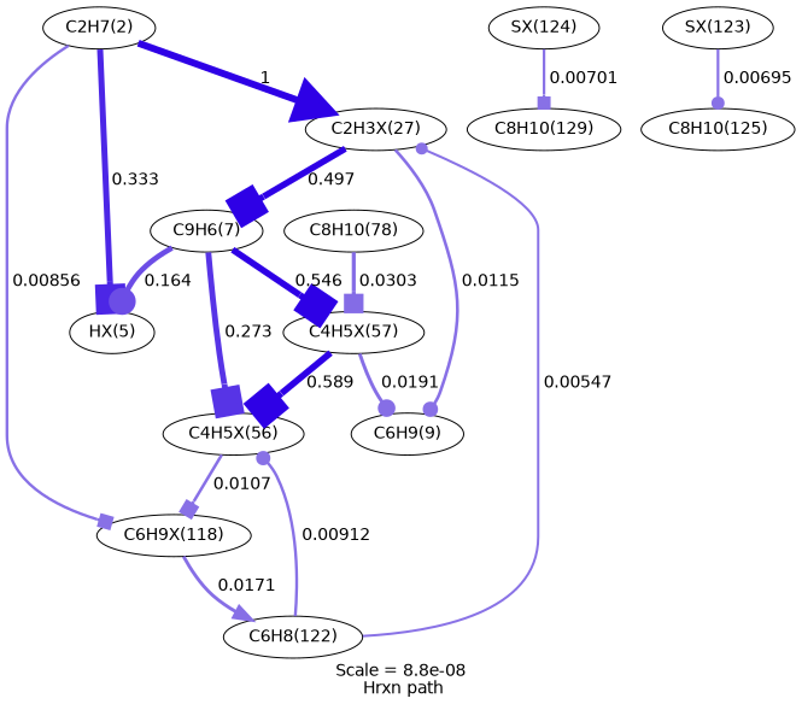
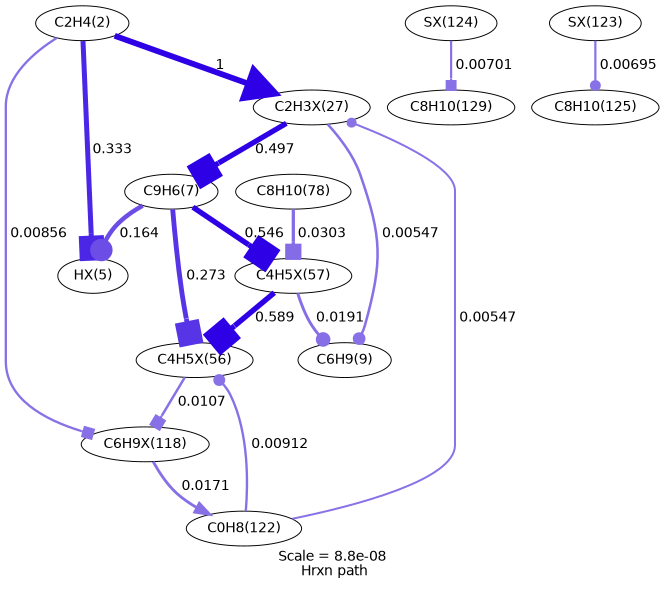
  digraph {
    fontname=Helvetica
    label="Scale = 8.8e-08\l Hrxn path"
    node [fontname=Helvetica]
    edge [arrowhead=box color="0.7, 0.509, 0.9" fontname=Helvetica style="setlinewidth(2.25)"]
-   n1 [label="C2H7(2)"]
+   n1 [label="C2H4(2)"]
    n2 [label="HX(5)"]
    n3 [label="C2H3X(27)"]
    n4 [label="C6H9X(118)"]
    n5 [label="C9H6(7)"]
    n6 [label="C6H9(9)"]
-   n7 [label="C6H8(122)"]
+   n7 [label="C0H8(122)"]
    n8 [label="C4H5X(57)"]
    n9 [label="C4H5X(56)"]
    n10 [label="C8H10(78)"]
    n11 [label="SX(124)"]
    n12 [label="C8H10(129)"]
    n13 [label="SX(123)"]
    n14 [label="C8H10(125)"]
    n1 -> n2 [arrowsize=2.59 color="0.7, 0.833, 0.9" label=" 0.333" style="setlinewidth(5.17)"]
    n1 -> n3 [arrowhead=normal arrowsize=3 color="0.7, 1.5, 0.9" label=" 1" style="setlinewidth(6)"]
    n1 -> n4 [arrowsize=1.2 label=" 0.00856" style="setlinewidth(2.41)"]
    n3 -> n5 [arrowsize=2.74 color="0.7, 0.997, 0.9" label=" 0.497" style="setlinewidth(5.47)"]
-   n3 -> n6 [arrowhead=dot arrowsize=1.31 color="0.7, 0.511, 0.9" label=" 0.0115" style="setlinewidth(2.63)"]
+   n3 -> n6 [arrowhead=dot arrowsize=1.31 color="0.7, 0.511, 0.9" label=" 0.00547" style="setlinewidth(2.63)"]
    n4 -> n7 [arrowhead=normal arrowsize=1.46 color="0.7, 0.517, 0.9" label=" 0.0171" style="setlinewidth(2.93)"]
    n5 -> n2 [arrowhead=dot arrowsize=2.32 color="0.7, 0.664, 0.9" label=" 0.164" style="setlinewidth(4.63)"]
    n5 -> n8 [arrowsize=2.77 color="0.7, 1.05, 0.9" label=" 0.546" style="setlinewidth(5.54)"]
    n5 -> n9 [arrowsize=2.51 color="0.7, 0.773, 0.9" label=" 0.273" style="setlinewidth(5.02)"]
    n7 -> n3 [arrowhead=dot arrowsize=1.03 color="0.7, 0.505, 0.9" label=" 0.00547" style="setlinewidth(2.07)"]
    n7 -> n9 [arrowhead=dot arrowsize=1.23 label=" 0.00912" style="setlinewidth(2.45)"]
    n8 -> n6 [arrowhead=dot arrowsize=1.51 color="0.7, 0.519, 0.9" label=" 0.0191" style="setlinewidth(3.01)"]
    n8 -> n9 [arrowsize=2.8 color="0.7, 1.09, 0.9" label=" 0.589" style="setlinewidth(5.6)"]
    n9 -> n4 [arrowsize=1.29 color="0.7, 0.511, 0.9" label=" 0.0107" style="setlinewidth(2.57)"]
    n10 -> n8 [arrowsize=1.68 color="0.7, 0.53, 0.9" label=" 0.0303" style="setlinewidth(3.36)"]
    n11 -> n12 [arrowsize=1.13 color="0.7, 0.507, 0.9" label=" 0.00701"]
    n13 -> n14 [arrowhead=dot arrowsize=1.12 color="0.7, 0.507, 0.9" label=" 0.00695"]
  }
